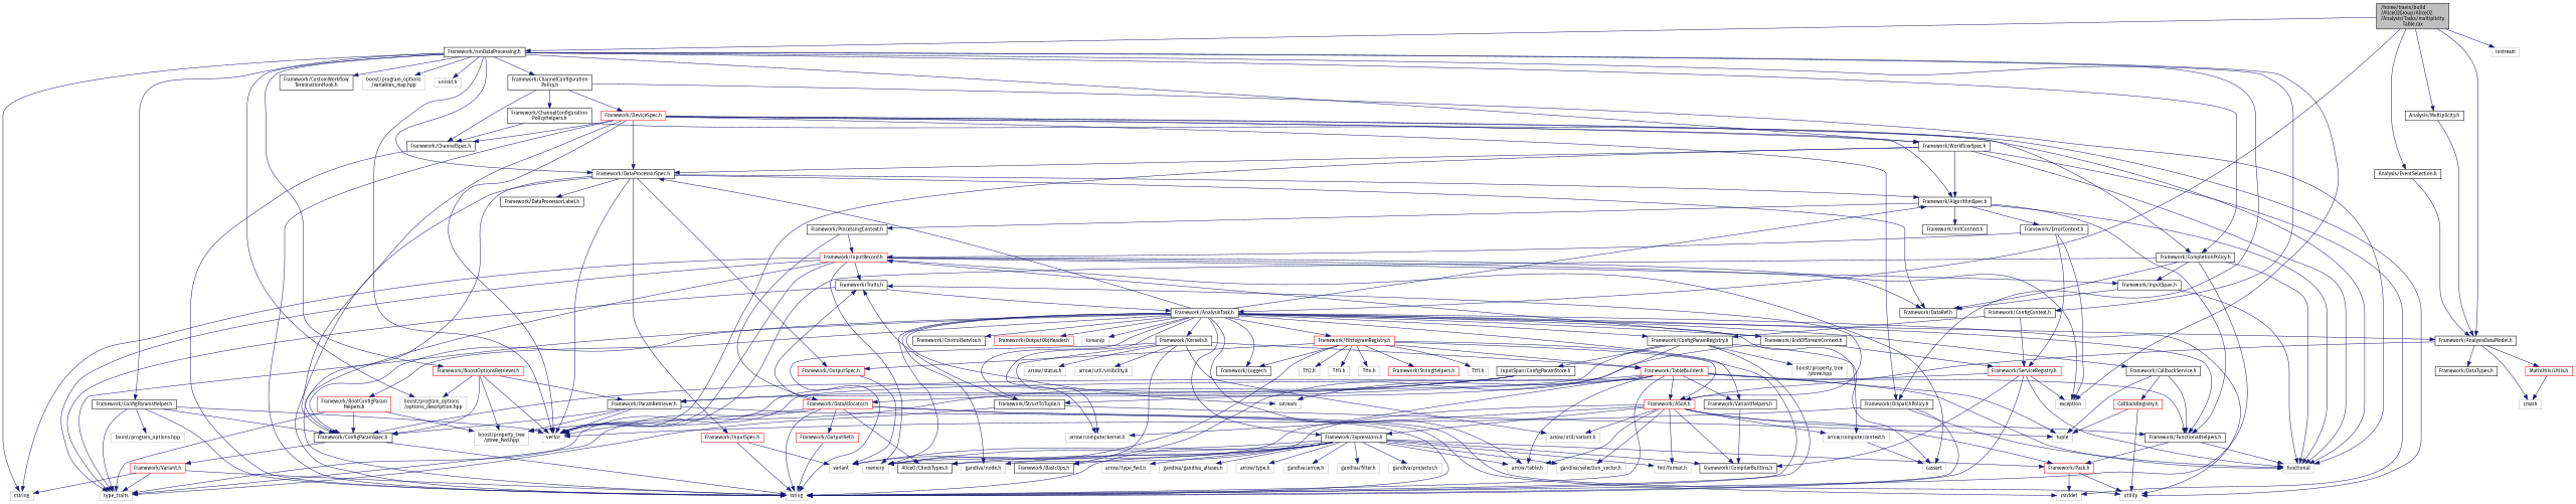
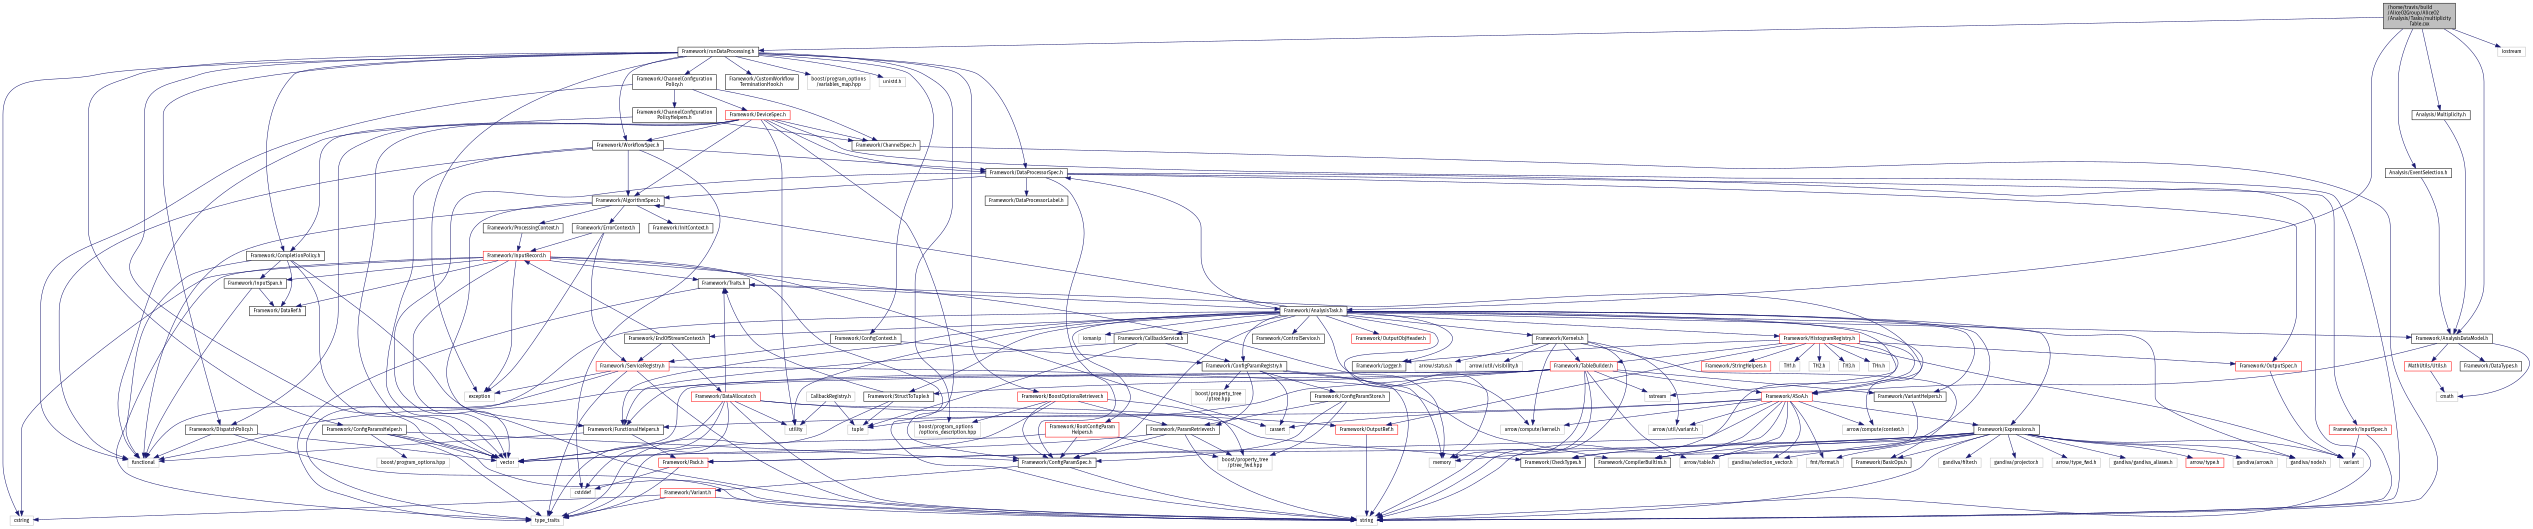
  digraph {
    fontname="Fira Sans"
    node [color=black fontname="Fira Sans" fontsize=10 shape=record]
    edge [color=midnightblue fontname="Fira Sans" fontsize=10 labelfontname=Helvetica labelfontsize=10 style=solid]
    n1 [fillcolor=grey75 fontcolor=black height=0.2 label="/home/travis/build\l/AliceO2Group/AliceO2\l/Analysis/Tasks/multiplicity\lTable.cxx" style=filled width=0.4]
    n2 [height=0.2 label="Framework/runDataProcessing.h" width=0.4]
    n3 [height=0.2 label="Framework/AnalysisTask.h" width=0.4]
    n4 [height=0.2 label="Framework/AnalysisDataModel.h" width=0.4]
    n5 [height=0.2 label="Analysis/EventSelection.h" width=0.4]
    n6 [height=0.2 label="Analysis/Multiplicity.h" width=0.4]
    n7 [color=grey75 height=0.2 label=iostream width=0.4]
    n8 [height=0.2 label="Framework/ChannelConfiguration\lPolicy.h" width=0.4]
    n9 [height=0.2 label="Framework/WorkflowSpec.h" width=0.4]
    n10 [height=0.2 label="Framework/DataProcessorSpec.h" width=0.4]
    n11 [color=grey75 height=0.2 label=vector width=0.4]
    n12 [color=grey75 height=0.2 label=cstring width=0.4]
    n13 [color=grey75 height=0.2 label=exception width=0.4]
    n14 [height=0.2 label="Framework/CompletionPolicy.h" width=0.4]
    n15 [height=0.2 label="Framework/DispatchPolicy.h" width=0.4]
    n16 [height=0.2 label="Framework/ConfigParamsHelper.h" width=0.4]
    n17 [height=0.2 label="Framework/ConfigContext.h" width=0.4]
    n18 [color=red height=0.2 label="Framework/BoostOptionsRetriever.h" width=0.4]
    n19 [color=grey75 height=0.2 label="boost/program_options\l/options_description.hpp" width=0.4]
    n20 [height=0.2 label="Framework/CustomWorkflow\lTerminationHook.h" width=0.4]
    n21 [color=grey75 height=0.2 label="boost/program_options\l/variables_map.hpp" width=0.4]
    n22 [color=grey75 height=0.2 label="unistd.h" width=0.4]
    n23 [height=0.2 label="Framework/AlgorithmSpec.h" width=0.4]
    n24 [color=grey75 height=0.2 label=utility width=0.4]
    n25 [height=0.2 label="Framework/ConfigParamSpec.h" width=0.4]
    n26 [height=0.2 label="Framework/FunctionalHelpers.h" width=0.4]
    n27 [color=grey75 height=0.2 label=type_traits width=0.4]
    n28 [color=grey75 height=0.2 label=memory width=0.4]
    n29 [height=0.2 label="Framework/ConfigParamRegistry.h" width=0.4]
    n30 [height=0.2 label="Framework/Kernels.h" width=0.4]
    n31 [height=0.2 label="Framework/Expressions.h" width=0.4]
    n32 [color=grey75 height=0.2 label="arrow/table.h" width=0.4]
    n33 [color=grey75 height=0.2 label="gandiva/node.h" width=0.4]
    n34 [color=grey75 height=0.2 label="arrow/compute/context.h" width=0.4]
    n35 [color=grey75 height=0.2 label="arrow/compute/kernel.h" width=0.4]
    n36 [height=0.2 label="Framework/StructToTuple.h" width=0.4]
    n37 [height=0.2 label="Framework/VariantHelpers.h" width=0.4]
    n38 [color=grey75 height=0.2 label=sstream width=0.4]
    n39 [height=0.2 label="Framework/CallbackService.h" width=0.4]
    n40 [height=0.2 label="Framework/ControlService.h" width=0.4]
    n41 [height=0.2 label="Framework/EndOfStreamContext.h" width=0.4]
    n42 [height=0.2 label="Framework/Logger.h" width=0.4]
    n43 [color=red height=0.2 label="Framework/HistogramRegistry.h" width=0.4]
    n44 [color=red height=0.2 label="Framework/OutputObjHeader.h" width=0.4]
    n45 [color=red height=0.2 label="Framework/RootConfigParam\lHelpers.h" width=0.4]
    n46 [color=grey75 height=0.2 label=iomanip width=0.4]
    n47 [color=red height=0.2 label="Framework/ASoA.h" width=0.4]
    n48 [color=red height=0.2 label="MathUtils/Utils.h" width=0.4]
    n49 [color=grey75 height=0.2 label=cmath width=0.4]
    n50 [height=0.2 label="Framework/DataTypes.h" width=0.4]
    n51 [height=0.2 label="Framework/ChannelConfiguration\lPolicyHelpers.h" width=0.4]
    n52 [height=0.2 label="Framework/ChannelSpec.h" width=0.4]
    n53 [color=grey75 height=0.2 label=functional width=0.4]
    n54 [color=red height=0.2 label="Framework/DeviceSpec.h" width=0.4]
    n55 [color=grey75 height=0.2 label=cstddef width=0.4]
    n56 [color=grey75 height=0.2 label=string width=0.4]
    n57 [height=0.2 label="Framework/DataRef.h" width=0.4]
    n58 [height=0.2 label="Framework/DataProcessorLabel.h" width=0.4]
    n59 [color=red height=0.2 label="Framework/InputSpec.h" width=0.4]
    n60 [color=red height=0.2 label="Framework/OutputSpec.h" width=0.4]
    n61 [height=0.2 label="Framework/InputSpan.h" width=0.4]
    n62 [color=grey75 height=0.2 label="boost/program_options.hpp" width=0.4]
    n63 [color=red height=0.2 label="Framework/ServiceRegistry.h" width=0.4]
    n64 [height=0.2 label="Framework/ParamRetriever.h" width=0.4]
    n65 [color=grey75 height=0.2 label="boost/property_tree\l/ptree_fwd.hpp" width=0.4]
    n66 [height=0.2 label="Framework/ProcessingContext.h" width=0.4]
    n67 [height=0.2 label="Framework/ErrorContext.h" width=0.4]
    n68 [height=0.2 label="Framework/InitContext.h" width=0.4]
    n69 [color=red height=0.2 label="Framework/Variant.h" width=0.4]
    n70 [color=grey75 height=0.2 label=variant width=0.4]
    n71 [color=red height=0.2 label="Framework/InputRecord.h" width=0.4]
    n72 [color=red height=0.2 label="Framework/DataAllocator.h" width=0.4]
    n73 [color=red height=0.2 label="Framework/Pack.h" width=0.4]
    n74 [height=0.2 label="Framework/Traits.h" width=0.4]
    n75 [color=grey75 height=0.2 label=cassert width=0.4]
    n76 [color=red height=0.2 label="Framework/OutputRef.h" width=0.4]
-   n77 [height=0.2 label="AliceO/CheckTypes.h" width=0.4]
+   n77 [height=0.2 label="Framework/CheckTypes.h" width=0.4]
    n78 [height=0.2 label="Framework/CompilerBuiltins.h" width=0.4]
-   n79 [height=0.2 label="InputSpan/ConfigParamStore.h" width=0.4]
+   n79 [height=0.2 label="Framework/ConfigParamStore.h" width=0.4]
    n80 [color=grey75 height=0.2 label="boost/property_tree\l/ptree.hpp" width=0.4]
    n81 [height=0.2 label="Framework/BasicOps.h" width=0.4]
    n82 [color=red height=0.2 label="Framework/TableBuilder.h" width=0.4]
    n83 [color=grey75 height=0.2 label="arrow/util/variant.h" width=0.4]
    n84 [color=grey75 height=0.2 label="arrow/status.h" width=0.4]
    n85 [color=grey75 height=0.2 label="arrow/util/visibility.h" width=0.4]
    n86 [color=grey75 height=0.2 label="gandiva/selection_vector.h" width=0.4]
    n87 [color=grey75 height=0.2 label="fmt/format.h" width=0.4]
    n88 [color=grey75 height=0.2 label="arrow/type_fwd.h" width=0.4]
    n89 [color=grey75 height=0.2 label="gandiva/gandiva_aliases.h" width=0.4]
-   n90 [color=grey75 height=0.2 label="arrow/type.h" width=0.4]
+   n90 [color=red height=0.2 label="arrow/type.h" width=0.4]
    n91 [color=grey75 height=0.2 label="gandiva/arrow.h" width=0.4]
    n92 [color=grey75 height=0.2 label="gandiva/filter.h" width=0.4]
    n93 [color=grey75 height=0.2 label="gandiva/projector.h" width=0.4]
    n94 [color=grey75 height=0.2 label=tuple width=0.4]
-   n95 [color=red height=0.2 label="CallbackRegistry.h" width=0.4]
+   n95 [color=grey75 height=0.2 label="CallbackRegistry.h" width=0.4]
    n96 [color=red height=0.2 label="Framework/StringHelpers.h" width=0.4]
    n97 [color=grey75 height=0.2 label="TH1.h" width=0.4]
    n98 [color=grey75 height=0.2 label="TH2.h" width=0.4]
    n99 [color=grey75 height=0.2 label="TH3.h" width=0.4]
    n100 [color=grey75 height=0.2 label="THn.h" width=0.4]
    n1 -> n2
    n1 -> n3
    n1 -> n4
    n1 -> n5
    n1 -> n6
    n1 -> n7
    n2 -> n8
    n2 -> n9
    n2 -> n10
    n2 -> n11
    n2 -> n12
    n2 -> n13
    n2 -> n14
    n2 -> n15
    n2 -> n16
    n2 -> n17
    n2 -> n18
    n2 -> n19
    n2 -> n20
    n2 -> n21
    n2 -> n22
    n3 -> n4
    n3 -> n10
    n3 -> n23
    n3 -> n24
    n3 -> n25
    n3 -> n26
    n3 -> n27
    n3 -> n28
    n3 -> n29
    n3 -> n30
    n3 -> n31
    n3 -> n32
    n3 -> n33
    n3 -> n34
    n3 -> n35
    n3 -> n36
    n3 -> n37
    n3 -> n38
    n3 -> n39
    n3 -> n40
    n3 -> n41
    n3 -> n42
    n3 -> n43
    n3 -> n44
    n3 -> n45
    n3 -> n46
    n4 -> n47
    n4 -> n48
    n4 -> n49
    n4 -> n50
    n5 -> n4
    n6 -> n4
    n8 -> n51
    n8 -> n52
    n8 -> n53
    n8 -> n54
    n9 -> n10
    n9 -> n11
    n9 -> n23
    n9 -> n53
    n9 -> n55
    n10 -> n11
    n10 -> n23
    n10 -> n25
    n10 -> n56
-   n10 -> n57
    n10 -> n58
    n10 -> n59
    n10 -> n60
    n14 -> n11
    n14 -> n53
    n14 -> n56
    n14 -> n57
    n14 -> n61
    n15 -> n11
    n15 -> n53
    n15 -> n56
    n16 -> n11
    n16 -> n25
    n16 -> n27
    n16 -> n56
    n16 -> n62
    n17 -> n29
    n17 -> n63
    n18 -> n11
    n18 -> n19
    n18 -> n25
    n18 -> n64
    n18 -> n65
    n23 -> n26
    n23 -> n53
    n23 -> n66
    n23 -> n67
    n23 -> n68
    n25 -> n56
    n25 -> n69
    n26 -> n53
    n26 -> n73
    n29 -> n28
    n29 -> n56
    n29 -> n64
    n29 -> n75
    n29 -> n79
    n29 -> n80
    n30 -> n35
    n30 -> n56
    n30 -> n81
    n30 -> n82
    n30 -> n83
    n30 -> n84
    n30 -> n85
    n31 -> n28
    n31 -> n32
    n31 -> n33
    n31 -> n56
    n31 -> n70
    n31 -> n73
    n31 -> n77
    n31 -> n78
    n31 -> n81
    n31 -> n86
    n31 -> n87
    n31 -> n88
    n31 -> n89
    n31 -> n90
    n31 -> n91
    n31 -> n92
    n31 -> n93
    n36 -> n27
    n36 -> n74
    n36 -> n94
    n37 -> n78
    n39 -> n26
    n39 -> n94
-   n39 -> n95
+   n39 -> n29
    n41 -> n63
    n41 -> n71
    n41 -> n72
    n43 -> n42
    n43 -> n47
    n43 -> n56
    n43 -> n60
    n43 -> n70
+   n43 -> n76
    n43 -> n82
    n43 -> n96
    n43 -> n97
    n43 -> n98
    n43 -> n99
    n43 -> n100
    n45 -> n25
    n45 -> n27
    n45 -> n65
    n47 -> n26
    n47 -> n31
    n47 -> n32
    n47 -> n34
    n47 -> n35
    n47 -> n73
    n47 -> n74
-   n34 -> n75
+   n47 -> n75
    n47 -> n77
    n47 -> n78
    n47 -> n83
    n47 -> n86
    n47 -> n87
    n48 -> n49
    n51 -> n52
    n51 -> n53
    n52 -> n56
    n54 -> n9
    n54 -> n10
    n54 -> n11
    n54 -> n14
    n54 -> n15
    n54 -> n23
    n54 -> n24
    n54 -> n25
    n54 -> n52
    n54 -> n56
    n59 -> n56
    n59 -> n70
    n60 -> n70
    n61 -> n53
    n61 -> n57
    n63 -> n13
    n63 -> n27
    n63 -> n53
    n63 -> n56
    n63 -> n78
    n64 -> n11
    n64 -> n25
    n64 -> n56
    n64 -> n65
    n66 -> n71
-   n66 -> n72
    n67 -> n13
    n67 -> n63
    n67 -> n71
    n69 -> n12
    n69 -> n27
    n69 -> n56
    n71 -> n11
    n71 -> n12
    n71 -> n13
    n71 -> n27
    n71 -> n28
    n71 -> n56
    n71 -> n57
    n71 -> n61
    n71 -> n74
    n71 -> n75
    n72 -> n11
    n72 -> n24
    n72 -> n27
    n72 -> n55
    n72 -> n56
    n72 -> n74
    n72 -> n76
    n72 -> n77
-   n73 -> n24
+   n73 -> n27
    n73 -> n55
    n74 -> n3
    n74 -> n27
    n76 -> n56
    n79 -> n25
    n79 -> n64
    n79 -> n65
    n82 -> n11
    n82 -> n26
    n82 -> n28
    n82 -> n32
    n82 -> n36
    n82 -> n37
    n82 -> n38
    n82 -> n47
    n82 -> n53
    n82 -> n56
    n82 -> n94
    n95 -> n24
    n95 -> n94
  }
